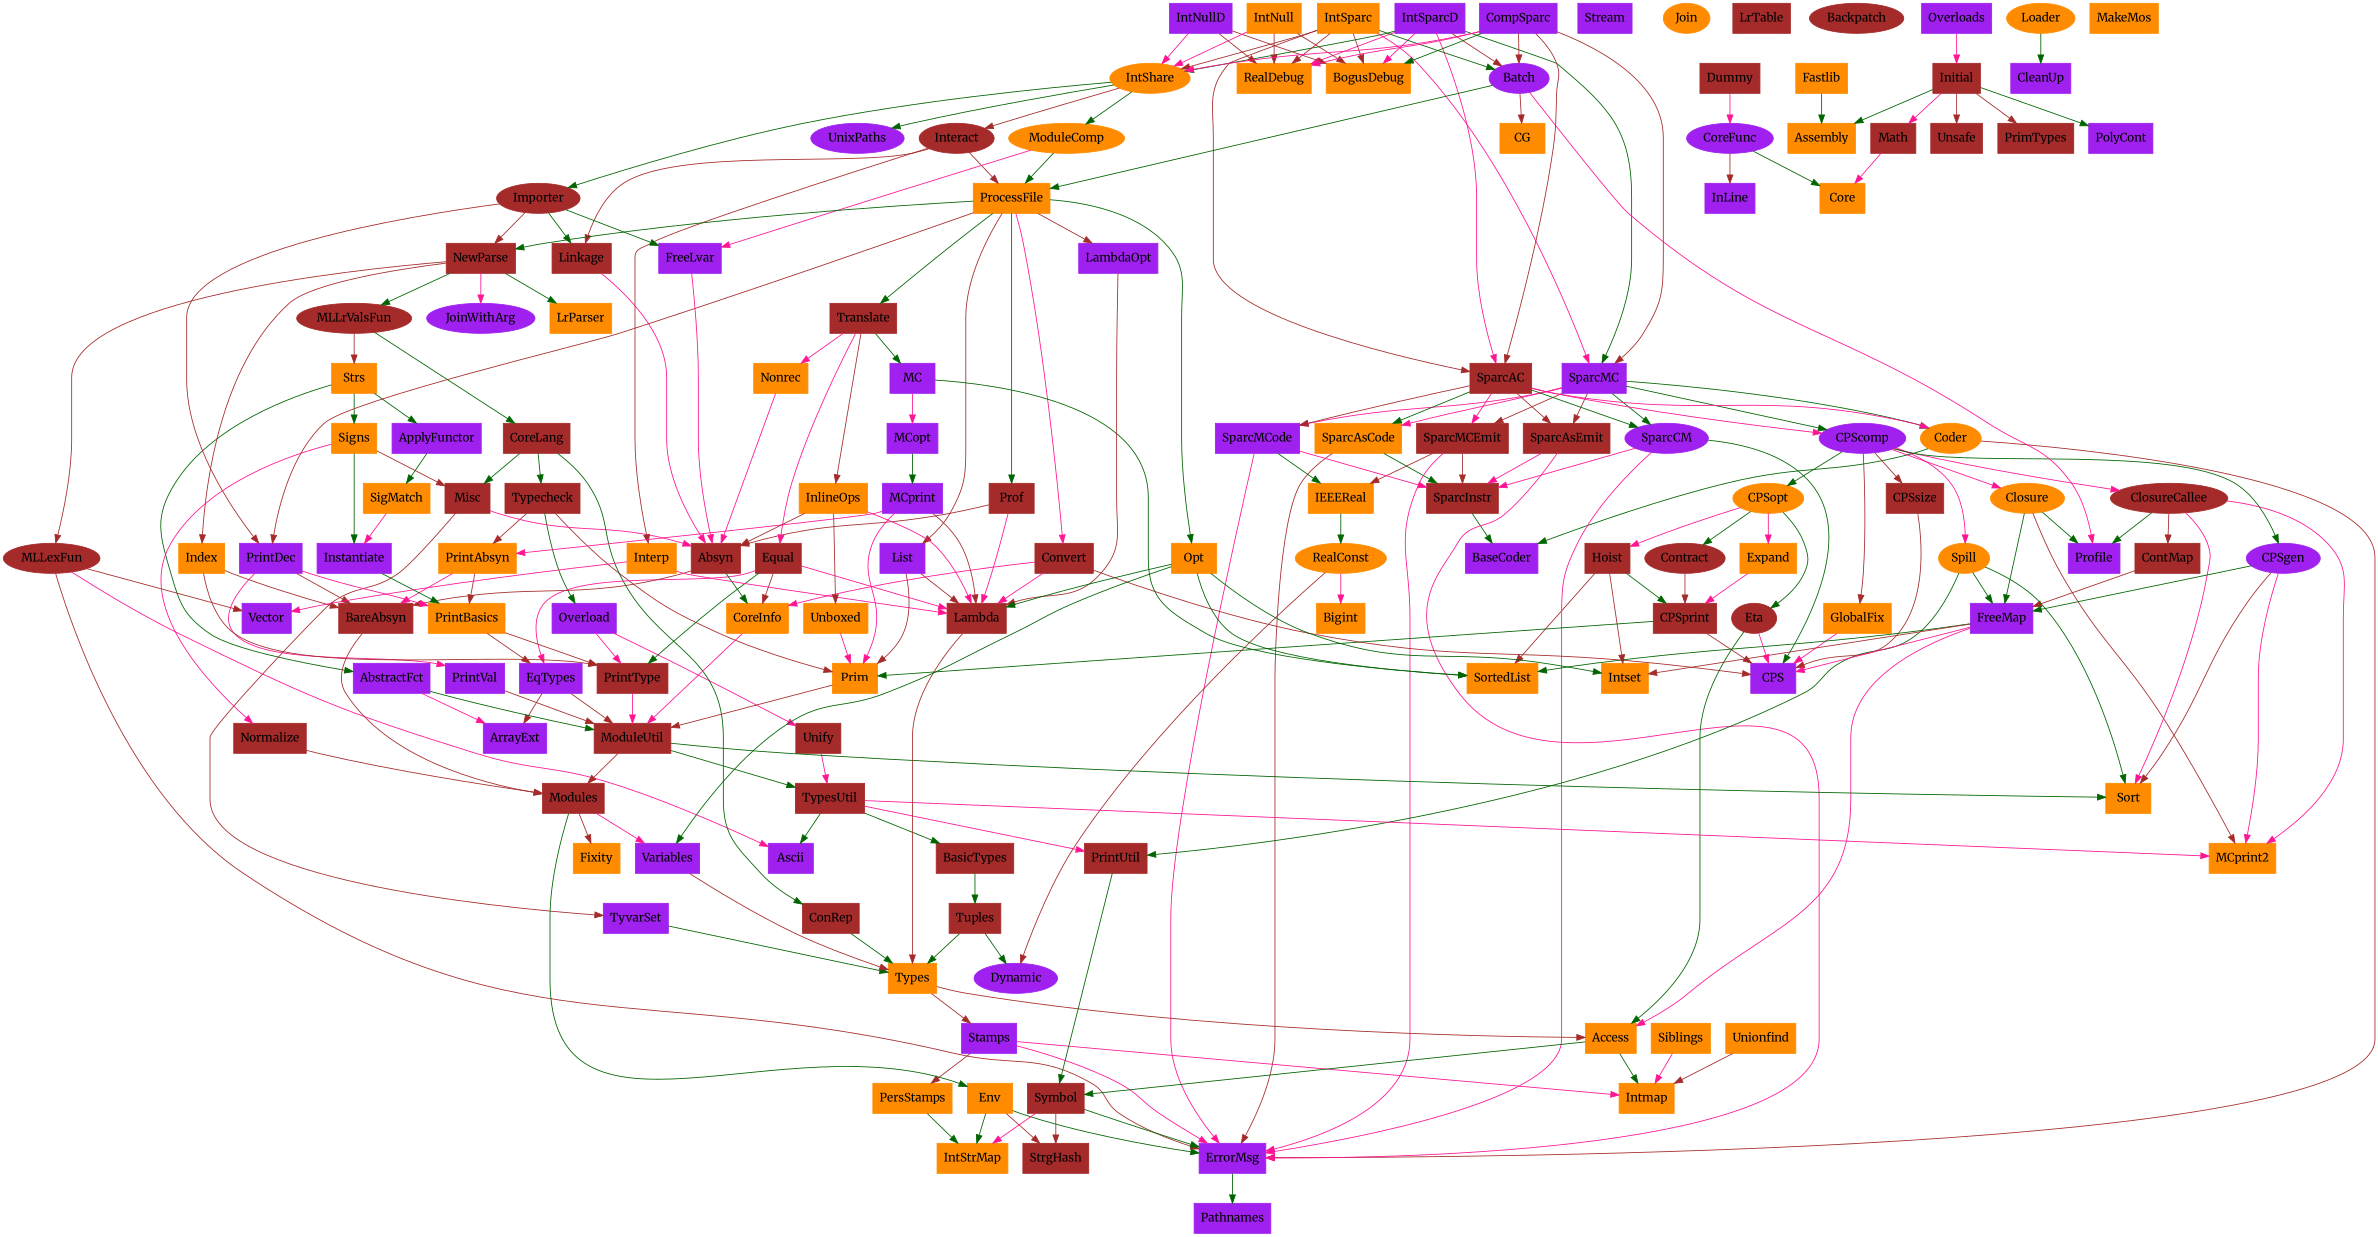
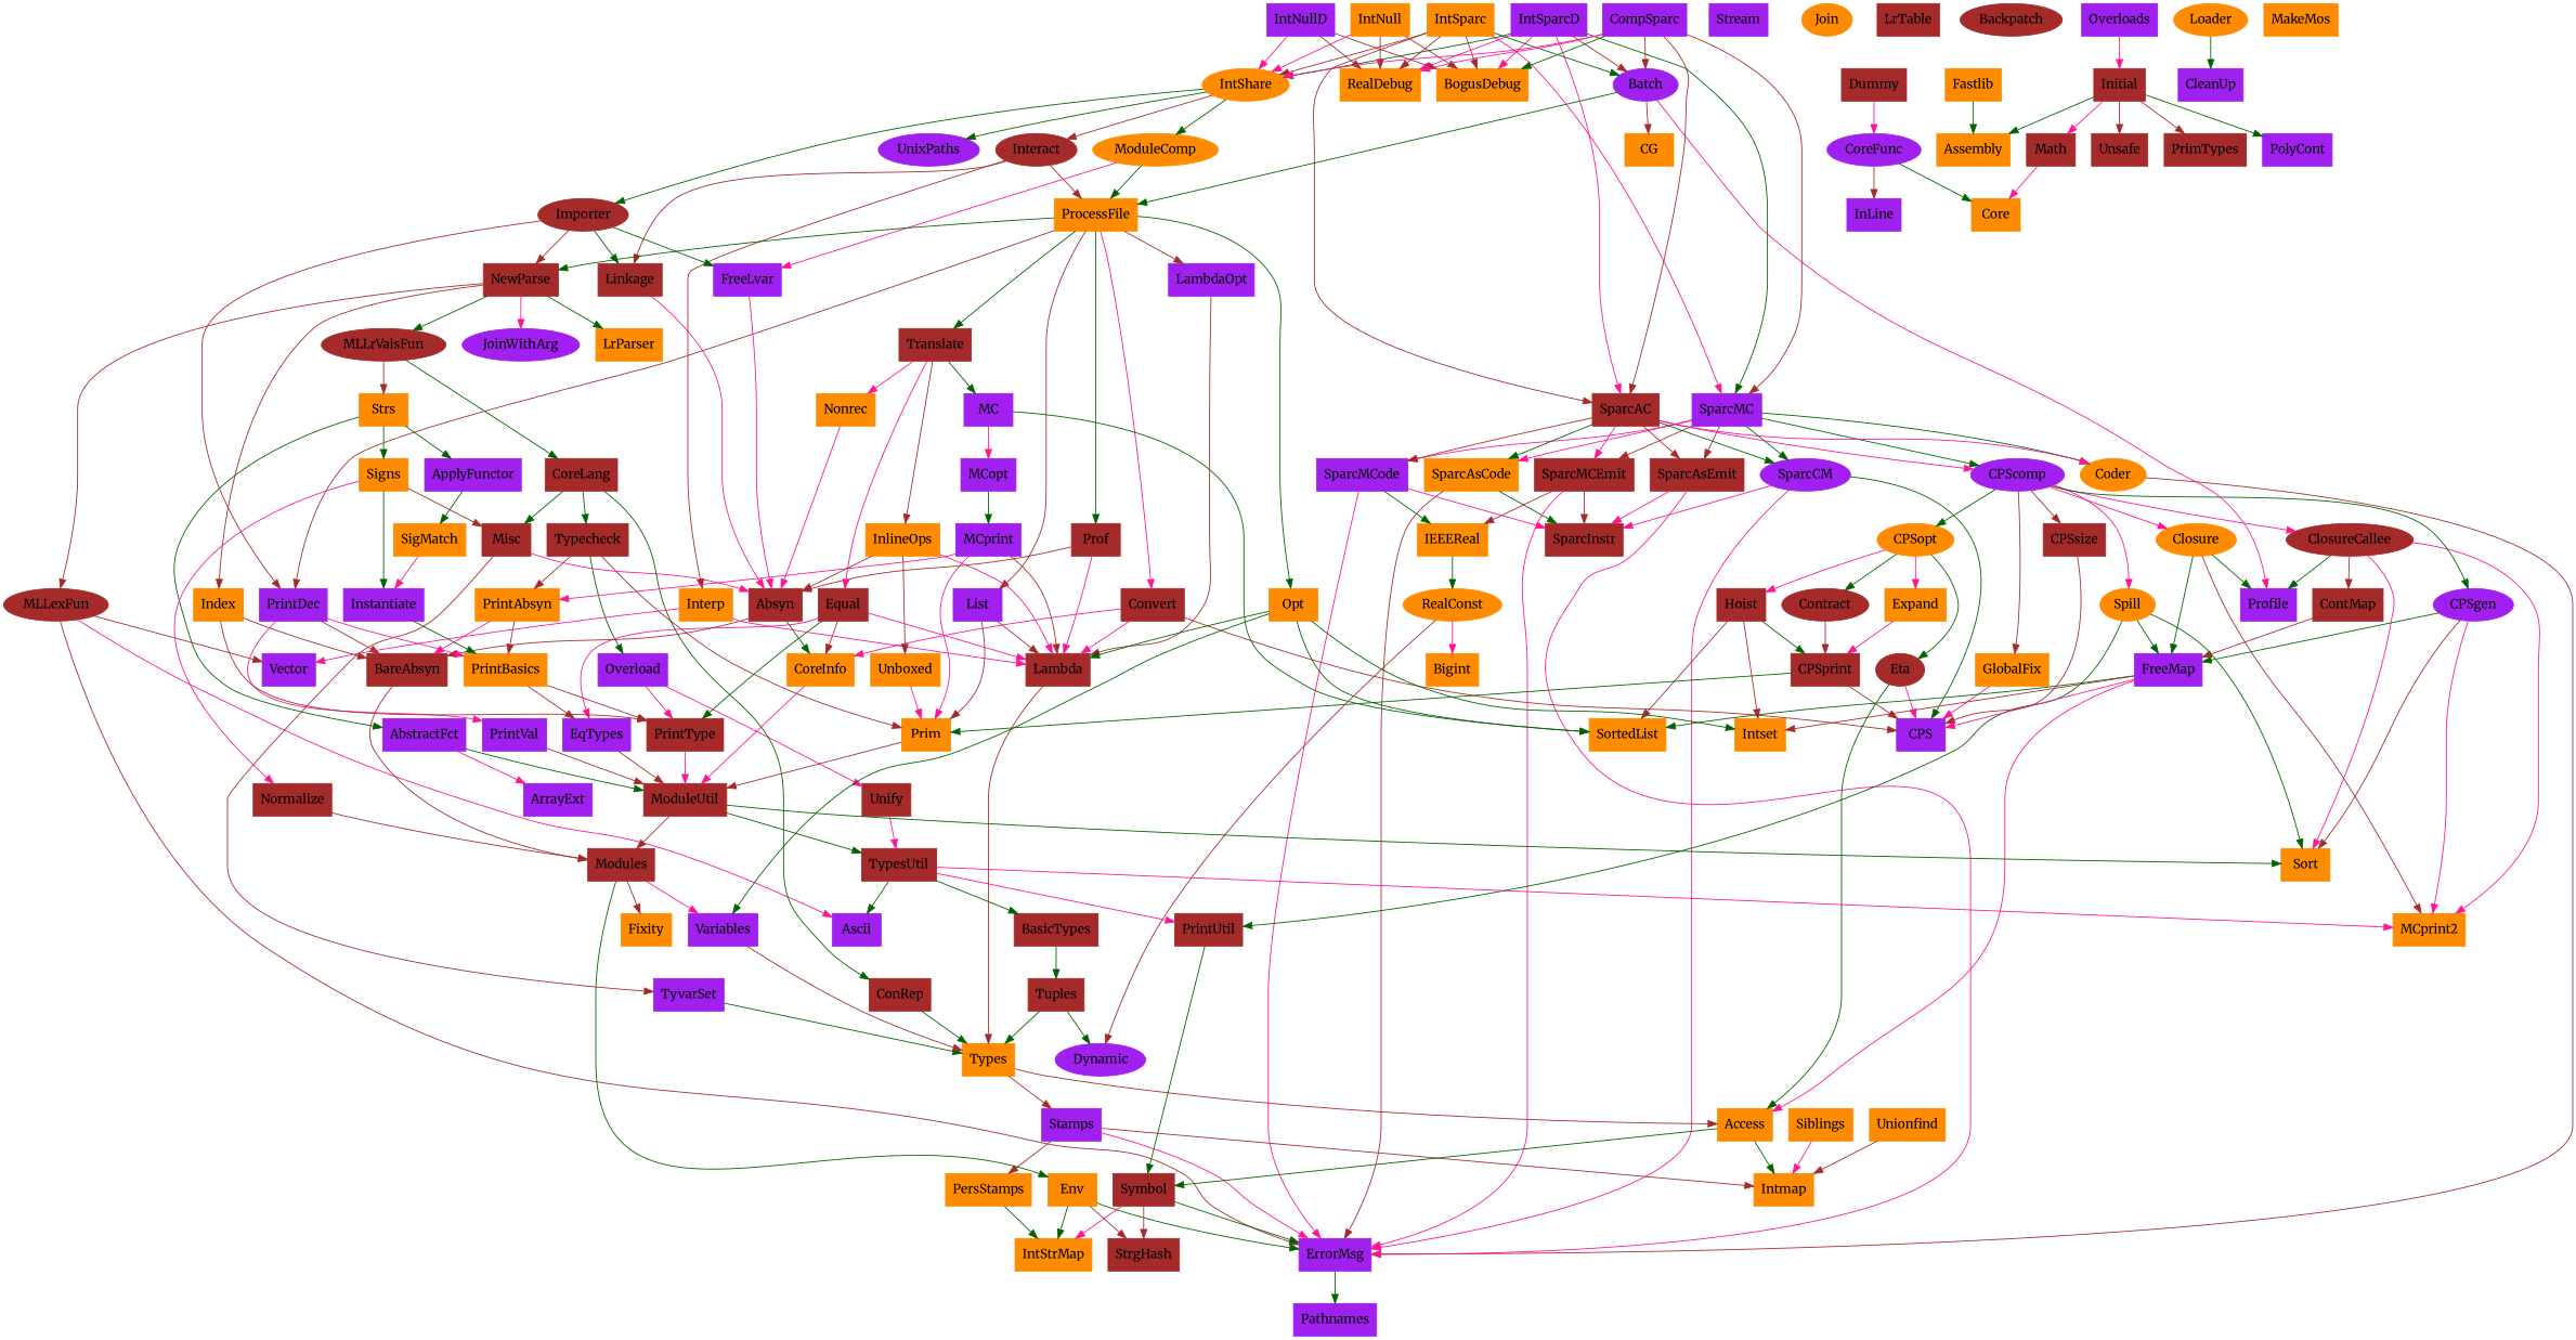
  digraph {
    clusterrank=none
    fontname=Merriweather
    node [color=darkorange fontname=Merriweather shape=box style=filled]
    edge [color=brown fontname=Merriweather]
    n1 [color=brown label=ContMap]
    n2 [label=Expand]
    n3 [label=Coder shape=ellipse]
    n4 [color=brown label=SparcInstr]
    n5 [label=GlobalFix]
    n6 [color=brown label=Hoist]
    n7 [label=CPSopt shape=ellipse]
    n8 [label=Closure shape=ellipse]
    n9 [label=SparcAsCode]
    n10 [color=brown label=SparcMCEmit]
    n11 [color=purple label=SparcCM shape=ellipse]
    n12 [label=CG]
-   n13 [color=purple label=BaseCoder]
    n14 [color=purple label=SparcMCode]
    n15 [color=brown label=ClosureCallee shape=ellipse]
    n16 [color=brown label=SparcAsEmit]
    n17 [label=Spill shape=ellipse]
    n18 [color=brown label=CPSsize]
    n19 [color=brown label=CPSprint]
    n20 [color=purple label=SparcMC]
    n21 [color=purple label=FreeMap]
    n22 [label=IEEEReal]
    n23 [color=brown label=Contract shape=ellipse]
    n24 [color=brown label=SparcAC]
    n25 [color=brown label=Convert]
    n26 [color=purple label=Profile]
    n27 [color=brown label=Eta shape=ellipse]
    n28 [color=purple label=CPS]
    n29 [color=purple label=CPSgen shape=ellipse]
    n30 [color=purple label=CPScomp shape=ellipse]
    n31 [label=Strs]
    n32 [color=purple label=Overload]
    n33 [color=brown label=Typecheck]
    n34 [color=purple label=Stream]
    n35 [color=brown label=MLLexFun shape=ellipse]
    n36 [label=LrParser]
    n37 [color=purple label=JoinWithArg shape=ellipse]
    n38 [label=Join shape=ellipse]
    n39 [color=brown label=MLLrValsFun shape=ellipse]
    n40 [color=brown label=NewParse]
    n41 [color=brown label=Misc]
    n42 [color=purple label=TyvarSet]
    n43 [color=brown label=Normalize]
    n44 [color=brown label=CoreLang]
    n45 [label=Signs]
    n46 [color=brown label=LrTable]
    n47 [color=brown label=Backpatch shape=ellipse]
    n48 [color=brown label=PrimTypes]
    n49 [color=purple label=PolyCont]
    n50 [color=brown label=Initial]
    n51 [color=purple label=Vector]
    n52 [label=Loader shape=ellipse]
    n53 [color=purple label=CoreFunc shape=ellipse]
    n54 [label=Fastlib]
    n55 [label=Assembly]
    n56 [color=brown label=Math]
    n57 [label=Core]
    n58 [color=brown label=Dummy]
    n59 [color=purple label=Overloads]
    n60 [color=purple label=CleanUp]
    n61 [color=purple label=InLine]
    n62 [color=brown label=Unsafe]
    n63 [label=MakeMos]
    n64 [color=purple label=Stamps]
    n65 [color=purple label=Pathnames]
    n66 [label=Access]
    n67 [label=RealConst shape=ellipse]
    n68 [label=Intmap]
    n69 [label=PersStamps]
    n70 [color=purple label=ArrayExt]
    n71 [label=Bigint]
    n72 [label=Unionfind]
    n73 [label=Siblings]
    n74 [label=Sort]
    n75 [label=IntStrMap]
    n76 [label=SortedList]
    n77 [color=brown label=StrgHash]
    n78 [label=Intset]
    n79 [label=Env]
    n80 [label=MCprint2]
    n81 [color=purple label=ErrorMsg]
    n82 [color=purple label=Ascii]
    n83 [color=purple label=Dynamic shape=ellipse]
    n84 [color=brown label=BasicTypes]
    n85 [label=Types]
    n86 [label=Prim]
    n87 [color=purple label=EqTypes]
    n88 [label=Fixity]
    n89 [color=brown label=Tuples]
    n90 [color=brown label=TypesUtil]
    n91 [color=brown label=PrintType]
    n92 [color=brown label=Equal]
    n93 [color=brown label=Unify]
    n94 [color=purple label=Variables]
    n95 [color=brown label=BareAbsyn]
    n96 [color=brown label=Symbol]
    n97 [color=brown label=ConRep]
    n98 [color=brown label=PrintUtil]
    n99 [label=PrintAbsyn]
    n100 [color=brown label=Absyn]
    n101 [label=CoreInfo]
    n102 [label=PrintBasics]
    n103 [color=purple label=PrintVal]
    n104 [color=purple label=PrintDec]
    n105 [color=purple label=AbstractFct]
    n106 [color=brown label=ModuleUtil]
    n107 [color=purple label=Instantiate]
    n108 [label=SigMatch]
    n109 [color=brown label=Modules]
    n110 [color=purple label=ApplyFunctor]
    n111 [color=purple label=IntSparcD]
    n112 [label=IntShare shape=ellipse]
    n113 [color=purple label=UnixPaths shape=ellipse]
    n114 [label=IntSparc]
    n115 [color=purple label=IntNullD]
    n116 [color=brown label=Linkage]
    n117 [color=brown label=Prof]
    n118 [label=IntNull]
    n119 [label=Index]
    n120 [color=brown label=Interact shape=ellipse]
    n121 [label=Interp]
    n122 [label=ModuleComp shape=ellipse]
    n123 [color=brown label=Importer shape=ellipse]
    n124 [label=ProcessFile]
    n125 [color=purple label=FreeLvar]
    n126 [color=purple label=Batch shape=ellipse]
    n127 [label=RealDebug]
    n128 [color=purple label=CompSparc]
    n129 [label=BogusDebug]
    n130 [color=purple label=MCopt]
    n131 [label=Nonrec]
    n132 [color=purple label=MC]
    n133 [color=purple label=LambdaOpt]
    n134 [color=purple label=MCprint]
    n135 [color=brown label=Lambda]
    n136 [color=brown label=Translate]
    n137 [label=Unboxed]
    n138 [label=Opt]
    n139 [color=purple label=List]
    n140 [label=InlineOps]
    subgraph cluster_1 {
      n1
      n2
      n3
      n4
      n5
      n6
      n7
      n8
      n9
      n10
      n11
      n12
-     n13
      n14
      n15
      n16
      n17
      n18
      n19
      n20
      n21
      n22
      n23
      n24
      n25
      n26
      n27
      n28
      n29
      n30
    }
    subgraph cluster_2 {
      n31
      n32
      n33
      n34
      n35
      n36
      n37
      n38
      n39
      n40
      n41
      n42
      n43
      n44
      n45
      n46
    }
    subgraph cluster_3 {
      n47
      n48
      n49
      n50
      n51
      n52
      n53
      n54
      n55
      n56
      n57
      n58
      n59
      n60
      n61
      n62
      n63
    }
    subgraph cluster_4 {
      n64
      n65
      n66
      n67
      n68
      n69
      n70
      n71
      n72
      n73
      n74
      n75
      n76
      n77
      n78
      n79
      n80
      n81
      n82
      n83
    }
    subgraph cluster_5 {
      n84
      n85
      n86
      n87
      n88
      n89
      n90
      n91
      n92
      n93
      n94
      n95
      n96
      n97
      n98
      n99
      n100
      n101
      n102
      n103
      n104
    }
    subgraph cluster_6 {
      n105
      n106
      n107
      n108
      n109
      n110
    }
    subgraph cluster_7 {
      n111
      n112
      n113
      n114
      n115
      n116
      n117
      n118
      n119
      n120
      n121
      n122
      n123
      n124
      n125
      n126
      n127
      n128
      n129
    }
    subgraph cluster_8 {
      n130
      n131
      n132
      n133
      n134
      n135
      n136
      n137
      n138
      n139
      n140
    }
    n1 -> n21
    n2 -> n19 [color=deeppink]
-   n3 -> n13 [color=darkgreen]
    n3 -> n81
-   n4 -> n13 [color=darkgreen]
    n5 -> n28 [color=deeppink]
    n6 -> n19 [color=darkgreen]
    n6 -> n76
    n6 -> n78
    n7 -> n2 [color=deeppink]
    n7 -> n6 [color=deeppink]
    n7 -> n23 [color=darkgreen]
    n7 -> n27 [color=darkgreen]
    n8 -> n21 [color=darkgreen]
    n8 -> n26 [color=darkgreen]
    n8 -> n80
    n9 -> n4 [color=darkgreen]
    n9 -> n81
    n10 -> n4
    n10 -> n22
    n10 -> n81 [color=deeppink]
    n11 -> n4 [color=deeppink]
    n11 -> n28 [color=darkgreen]
    n11 -> n81 [color=deeppink]
    n14 -> n4 [color=deeppink]
    n14 -> n22 [color=darkgreen]
    n14 -> n81 [color=deeppink]
    n15 -> n1
    n15 -> n26 [color=darkgreen]
    n15 -> n74 [color=deeppink]
    n15 -> n80 [color=deeppink]
    n16 -> n4 [color=deeppink]
    n16 -> n81 [color=deeppink]
    n17 -> n21 [color=darkgreen]
    n17 -> n74 [color=darkgreen]
    n17 -> n98 [color=darkgreen]
    n18 -> n28
    n19 -> n28
    n19 -> n86 [color=darkgreen]
    n20 -> n3 [color=darkgreen]
    n20 -> n9 [color=deeppink]
    n20 -> n10
    n20 -> n11 [color=darkgreen]
    n20 -> n14 [color=deeppink]
    n20 -> n16
    n20 -> n30 [color=darkgreen]
    n21 -> n28 [color=deeppink]
    n21 -> n66 [color=deeppink]
    n21 -> n76 [color=darkgreen]
    n21 -> n78
    n22 -> n67 [color=darkgreen]
    n23 -> n19
    n24 -> n3 [color=deeppink]
    n24 -> n9 [color=darkgreen]
    n24 -> n10 [color=deeppink]
    n24 -> n11 [color=darkgreen]
    n24 -> n14
    n24 -> n16
    n24 -> n30 [color=deeppink]
    n25 -> n28
    n25 -> n101 [color=deeppink]
    n25 -> n135 [color=deeppink]
    n27 -> n28 [color=deeppink]
    n27 -> n66 [color=darkgreen]
    n29 -> n21 [color=darkgreen]
    n29 -> n74
    n29 -> n80 [color=deeppink]
    n30 -> n5
    n30 -> n7 [color=darkgreen]
    n30 -> n8 [color=deeppink]
    n30 -> n15 [color=deeppink]
    n30 -> n17 [color=deeppink]
    n30 -> n18
    n30 -> n29 [color=darkgreen]
    n31 -> n45 [color=darkgreen]
    n31 -> n105 [color=darkgreen]
    n31 -> n110 [color=darkgreen]
    n32 -> n91 [color=deeppink]
    n32 -> n93 [color=deeppink]
    n33 -> n32 [color=darkgreen]
    n33 -> n86
    n33 -> n99
    n35 -> n51
    n35 -> n81
    n35 -> n82 [color=deeppink]
    n39 -> n31
    n39 -> n44 [color=darkgreen]
    n40 -> n35
    n40 -> n36 [color=darkgreen]
    n40 -> n37 [color=deeppink]
    n40 -> n39 [color=darkgreen]
    n40 -> n119
    n41 -> n42
    n41 -> n100 [color=deeppink]
    n42 -> n85 [color=darkgreen]
    n43 -> n109
    n44 -> n33 [color=darkgreen]
    n44 -> n41 [color=darkgreen]
    n44 -> n97 [color=darkgreen]
    n45 -> n41
    n45 -> n43 [color=deeppink]
    n45 -> n107 [color=darkgreen]
    n50 -> n48
    n50 -> n49 [color=darkgreen]
    n50 -> n55 [color=darkgreen]
    n50 -> n56 [color=deeppink]
    n50 -> n62
    n52 -> n60 [color=darkgreen]
    n53 -> n57 [color=darkgreen]
    n53 -> n61
    n54 -> n55 [color=darkgreen]
    n56 -> n57 [color=deeppink]
    n58 -> n53 [color=deeppink]
    n59 -> n50 [color=deeppink]
-   n64 -> n68 [color=deeppink]
+   n64 -> n68
    n64 -> n69
    n64 -> n81 [color=deeppink]
    n66 -> n68 [color=darkgreen]
    n66 -> n96 [color=darkgreen]
    n67 -> n71 [color=deeppink]
    n67 -> n83
    n69 -> n75 [color=darkgreen]
    n72 -> n68
    n73 -> n68 [color=deeppink]
    n79 -> n75 [color=darkgreen]
    n79 -> n77
    n79 -> n81 [color=darkgreen]
    n81 -> n65 [color=darkgreen]
    n84 -> n89 [color=darkgreen]
    n85 -> n64
    n85 -> n66
    n86 -> n106
-   n87 -> n70
    n87 -> n106
    n89 -> n83 [color=darkgreen]
    n89 -> n85 [color=darkgreen]
    n90 -> n80 [color=deeppink]
    n90 -> n82 [color=darkgreen]
    n90 -> n84 [color=darkgreen]
    n90 -> n98 [color=deeppink]
    n91 -> n106 [color=deeppink]
    n92 -> n87 [color=deeppink]
    n92 -> n91 [color=darkgreen]
    n92 -> n101
    n92 -> n135 [color=deeppink]
    n93 -> n90 [color=deeppink]
    n94 -> n85
    n95 -> n109
    n96 -> n75 [color=deeppink]
    n96 -> n77
    n96 -> n81 [color=darkgreen]
    n97 -> n85 [color=darkgreen]
    n98 -> n96 [color=darkgreen]
    n99 -> n95 [color=deeppink]
    n99 -> n102
    n100 -> n95
    n100 -> n101 [color=darkgreen]
    n101 -> n106 [color=deeppink]
    n102 -> n87
    n102 -> n91
    n103 -> n106
    n104 -> n95
    n104 -> n102 [color=deeppink]
    n104 -> n103 [color=deeppink]
    n105 -> n70 [color=deeppink]
    n105 -> n106 [color=darkgreen]
    n106 -> n74 [color=darkgreen]
    n106 -> n90 [color=darkgreen]
    n106 -> n109
    n107 -> n102 [color=darkgreen]
    n108 -> n107 [color=deeppink]
    n109 -> n79 [color=darkgreen]
    n109 -> n88
    n109 -> n94 [color=deeppink]
    n110 -> n108 [color=darkgreen]
    n111 -> n20 [color=darkgreen]
    n111 -> n24 [color=deeppink]
    n111 -> n112 [color=darkgreen]
    n111 -> n126
    n111 -> n127 [color=deeppink]
    n111 -> n129 [color=deeppink]
    n112 -> n113 [color=darkgreen]
    n112 -> n120
    n112 -> n122 [color=darkgreen]
    n112 -> n123 [color=darkgreen]
    n114 -> n20 [color=deeppink]
    n114 -> n24
    n114 -> n112
    n114 -> n126 [color=darkgreen]
    n114 -> n127
    n114 -> n129
    n115 -> n112 [color=deeppink]
    n115 -> n127
    n115 -> n129
    n116 -> n100 [color=deeppink]
    n117 -> n100
    n117 -> n135 [color=deeppink]
    n118 -> n112 [color=deeppink]
    n118 -> n127
    n118 -> n129
    n119 -> n91
    n119 -> n95
    n120 -> n116
    n120 -> n121
    n120 -> n124
    n121 -> n51 [color=deeppink]
    n121 -> n135 [color=deeppink]
    n122 -> n124 [color=darkgreen]
    n122 -> n125 [color=deeppink]
    n123 -> n40
    n123 -> n104
    n123 -> n116 [color=darkgreen]
    n123 -> n125 [color=darkgreen]
    n124 -> n25 [color=deeppink]
    n124 -> n40 [color=darkgreen]
    n124 -> n104
    n124 -> n117 [color=darkgreen]
    n124 -> n133
    n124 -> n136 [color=darkgreen]
    n124 -> n138 [color=darkgreen]
    n124 -> n139
    n125 -> n100 [color=deeppink]
    n126 -> n12
    n126 -> n26 [color=deeppink]
    n126 -> n124 [color=darkgreen]
    n128 -> n20
    n128 -> n24
    n128 -> n112 [color=deeppink]
    n128 -> n126
    n128 -> n127 [color=deeppink]
    n128 -> n129 [color=darkgreen]
    n130 -> n134 [color=darkgreen]
    n131 -> n100 [color=deeppink]
    n132 -> n76 [color=darkgreen]
    n132 -> n130 [color=deeppink]
    n133 -> n135
    n134 -> n86 [color=deeppink]
    n134 -> n99 [color=deeppink]
    n134 -> n135
    n135 -> n85
    n136 -> n92 [color=deeppink]
    n136 -> n131 [color=deeppink]
    n136 -> n132 [color=darkgreen]
    n136 -> n140
    n137 -> n86 [color=deeppink]
    n138 -> n76 [color=darkgreen]
    n138 -> n78 [color=darkgreen]
    n138 -> n94 [color=darkgreen]
    n138 -> n135 [color=darkgreen]
    n139 -> n86
    n139 -> n135
    n140 -> n100
    n140 -> n135 [color=deeppink]
    n140 -> n137
  }
